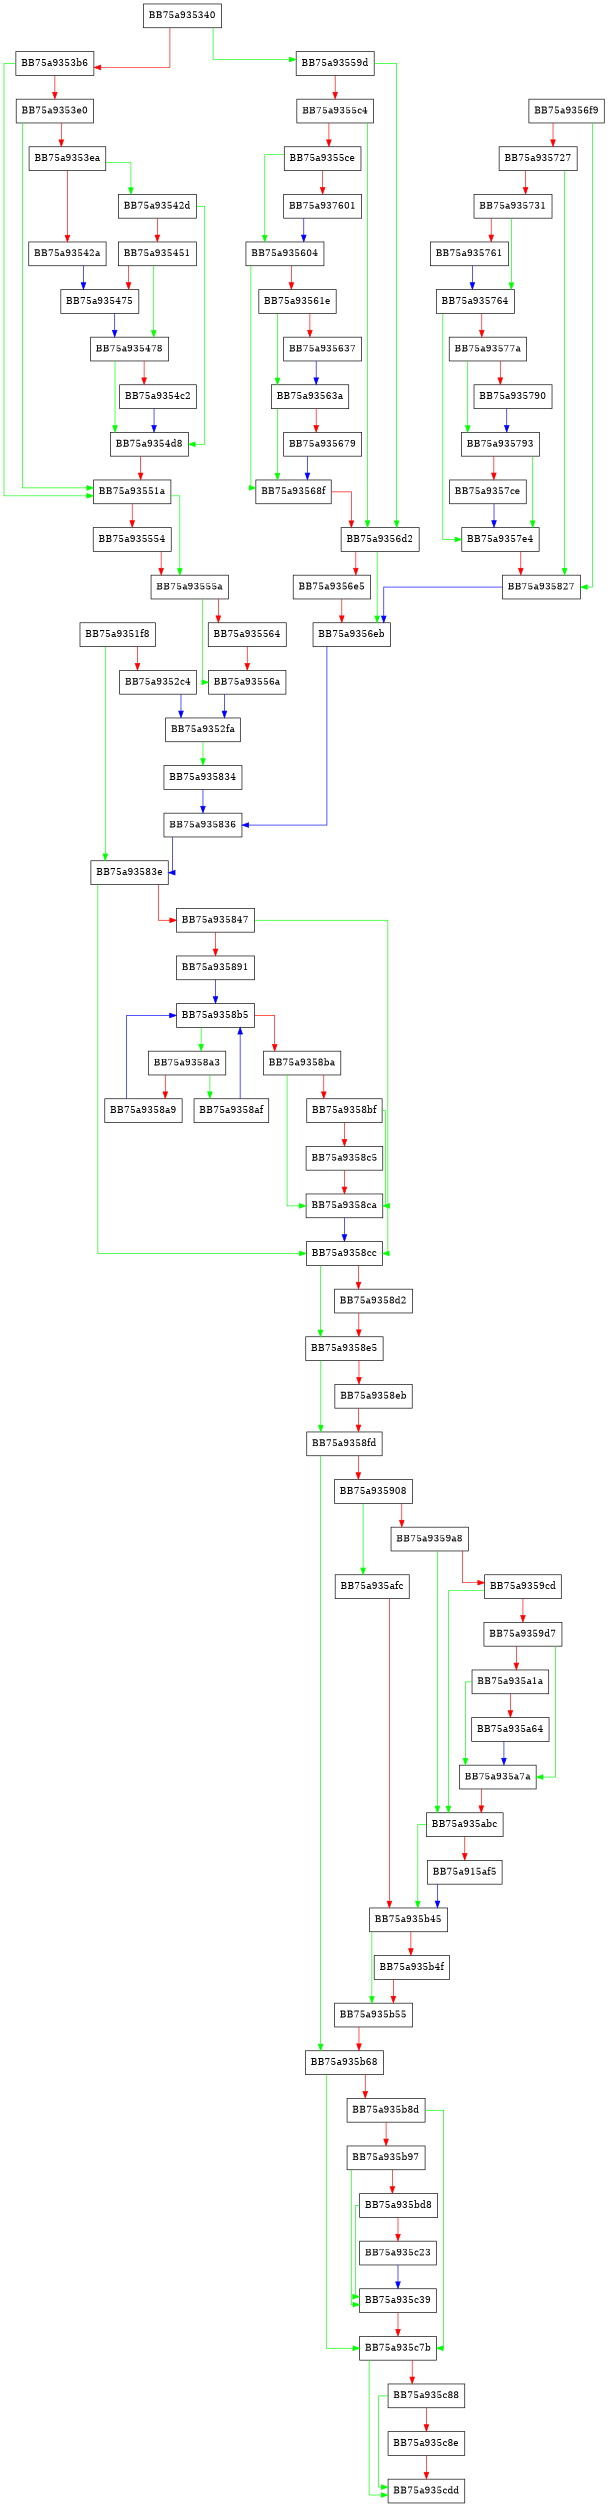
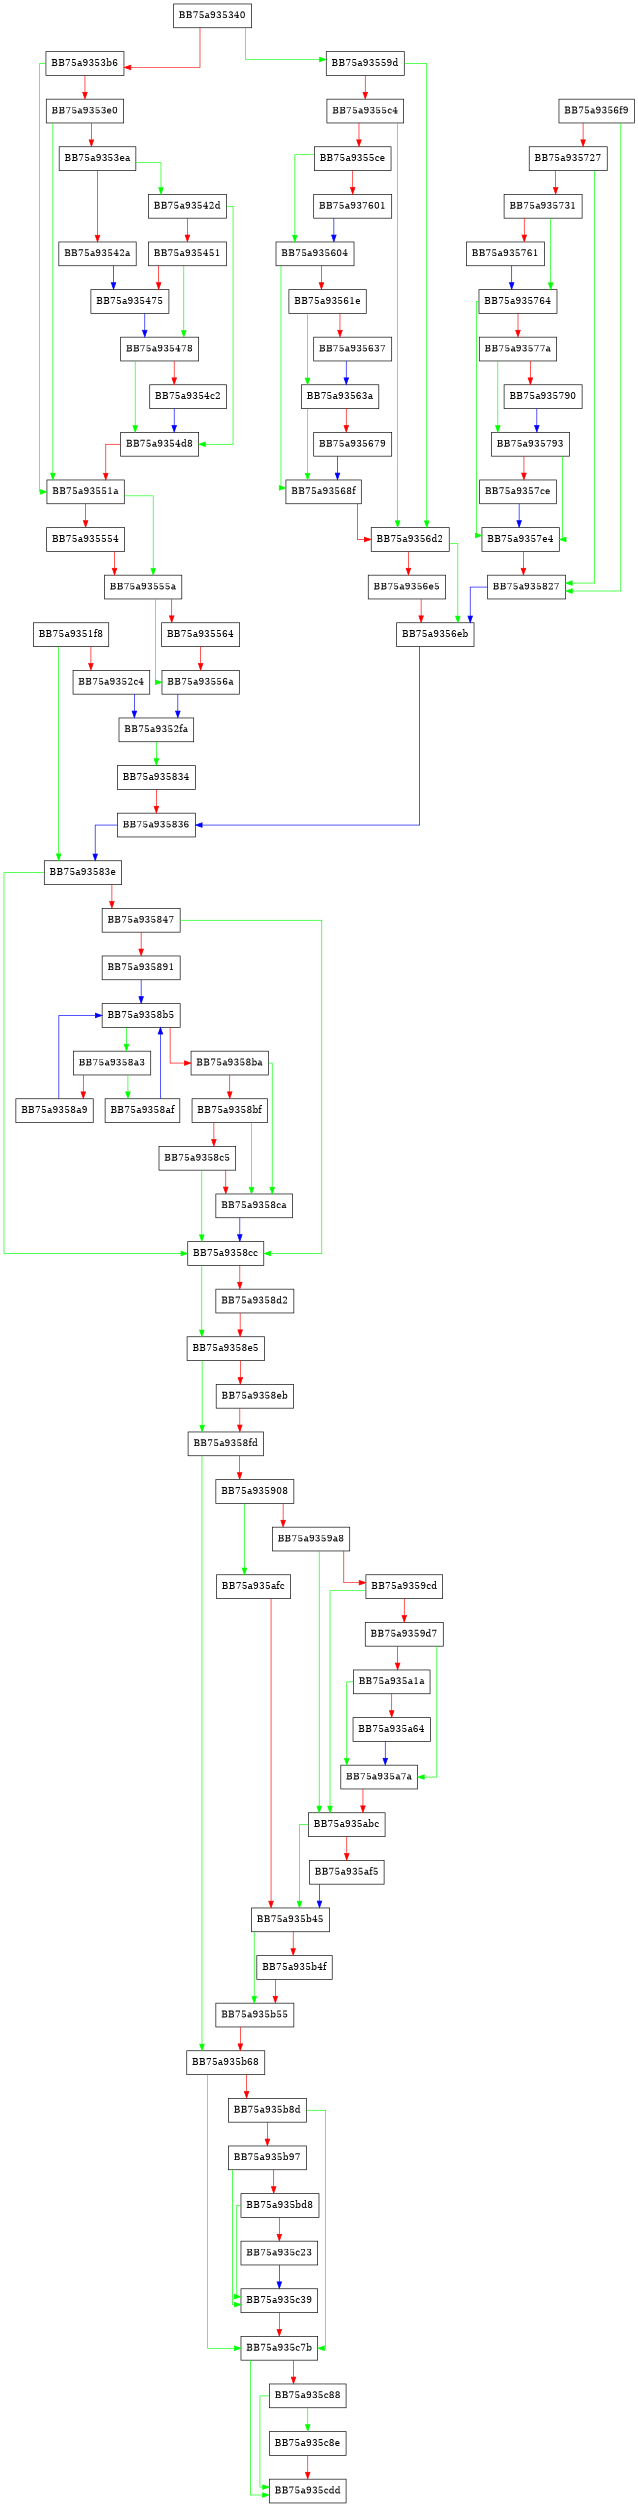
  digraph {
    splines=ortho
    node [shape=box]
    edge [color=red]
    BB75a9351f8
    BB75a93583e
    BB75a9352c4
    BB75a9358cc
    BB75a935847
    BB75a9352fa
    BB75a9358e5
    BB75a9358d2
    BB75a935891
    BB75a935834
    BB75a935836
    BB75a9356f9
    BB75a935827
    BB75a935727
    BB75a935340
    BB75a93559d
    BB75a9353b6
    BB75a9356eb
    BB75a935731
    BB75a9356d2
    BB75a9355c4
    BB75a93551a
    BB75a9353e0
    BB75a9356e5
    BB75a9355ce
    BB75a93555a
    BB75a935554
    BB75a9353ea
    BB75a93556a
    BB75a935564
    BB75a93542d
    BB75a93542a
    BB75a9354d8
    BB75a935451
    BB75a935475
    BB75a935478
    BB75a9354c2
    BB75a935604
    n39 [label=BB75a937601]
    BB75a93568f
    BB75a93561e
    BB75a93563a
    BB75a935637
    BB75a935679
    BB75a935764
    BB75a935761
    BB75a9357e4
    BB75a93577a
    BB75a935793
    BB75a935790
    BB75a9357ce
    BB75a9358fd
    BB75a9358eb
    BB75a9358b5
    BB75a9358a3
    BB75a9358ba
    BB75a9358af
    BB75a9358a9
    BB75a9358ca
    BB75a9358bf
    BB75a9358c5
    BB75a935b68
    BB75a935908
    BB75a935c7b
    BB75a935b8d
    BB75a935afc
    BB75a9359a8
    BB75a935cdd
    BB75a935c88
    BB75a935b97
    BB75a935b45
    BB75a935abc
    BB75a9359cd
    BB75a935b55
    BB75a935b4f
-   BB75a935af5 [label=BB75a915af5]
+   BB75a935af5
    BB75a9359d7
    BB75a935a7a
    BB75a935a1a
    BB75a935a64
    BB75a935c8e
    BB75a935c39
    BB75a935bd8
    BB75a935c23
    BB75a9351f8 -> BB75a93583e [color=green]
    BB75a9351f8 -> BB75a9352c4
    BB75a93583e -> BB75a9358cc [color=green]
    BB75a93583e -> BB75a935847
    BB75a9352c4 -> BB75a9352fa [color=blue]
    BB75a9358cc -> BB75a9358e5 [color=green]
    BB75a9358cc -> BB75a9358d2
    BB75a935847 -> BB75a9358cc [color=green]
    BB75a935847 -> BB75a935891
    BB75a9352fa -> BB75a935834 [color=green]
    BB75a9358e5 -> BB75a9358fd [color=green]
    BB75a9358e5 -> BB75a9358eb
    BB75a9358d2 -> BB75a9358e5
    BB75a935891 -> BB75a9358b5 [color=blue]
-   BB75a935834 -> BB75a935836 [color=blue]
+   BB75a935834 -> BB75a935836
    BB75a935836 -> BB75a93583e [color=blue]
    BB75a9356f9 -> BB75a935827 [color=green]
    BB75a9356f9 -> BB75a935727
    BB75a935827 -> BB75a9356eb [color=blue]
    BB75a935727 -> BB75a935827 [color=green]
    BB75a935727 -> BB75a935731
    BB75a935340 -> BB75a93559d [color=green]
    BB75a935340 -> BB75a9353b6
    BB75a93559d -> BB75a9356d2 [color=green]
    BB75a93559d -> BB75a9355c4
    BB75a9353b6 -> BB75a93551a [color=green]
    BB75a9353b6 -> BB75a9353e0
    BB75a9356eb -> BB75a935836 [color=blue]
    BB75a935731 -> BB75a935764 [color=green]
    BB75a935731 -> BB75a935761
    BB75a9356d2 -> BB75a9356eb [color=green]
    BB75a9356d2 -> BB75a9356e5
    BB75a9355c4 -> BB75a9356d2 [color=green]
    BB75a9355c4 -> BB75a9355ce
    BB75a93551a -> BB75a93555a [color=green]
    BB75a93551a -> BB75a935554
    BB75a9353e0 -> BB75a93551a [color=green]
    BB75a9353e0 -> BB75a9353ea
    BB75a9356e5 -> BB75a9356eb
    BB75a9355ce -> BB75a935604 [color=green]
    BB75a9355ce -> n39
    BB75a93555a -> BB75a93556a [color=green]
    BB75a93555a -> BB75a935564
    BB75a935554 -> BB75a93555a
    BB75a9353ea -> BB75a93542d [color=green]
    BB75a9353ea -> BB75a93542a
    BB75a93556a -> BB75a9352fa [color=blue]
    BB75a935564 -> BB75a93556a
    BB75a93542d -> BB75a9354d8 [color=green]
    BB75a93542d -> BB75a935451
    BB75a93542a -> BB75a935475 [color=blue]
    BB75a9354d8 -> BB75a93551a
    BB75a935451 -> BB75a935475
    BB75a935451 -> BB75a935478 [color=green]
    BB75a935475 -> BB75a935478 [color=blue]
    BB75a935478 -> BB75a9354d8 [color=green]
    BB75a935478 -> BB75a9354c2
    BB75a9354c2 -> BB75a9354d8 [color=blue]
    BB75a935604 -> BB75a93568f [color=green]
    BB75a935604 -> BB75a93561e
    n39 -> BB75a935604 [color=blue]
    BB75a93568f -> BB75a9356d2
    BB75a93561e -> BB75a93563a [color=green]
    BB75a93561e -> BB75a935637
    BB75a93563a -> BB75a93568f [color=green]
    BB75a93563a -> BB75a935679
    BB75a935637 -> BB75a93563a [color=blue]
    BB75a935679 -> BB75a93568f [color=blue]
    BB75a935764 -> BB75a9357e4 [color=green]
    BB75a935764 -> BB75a93577a
    BB75a935761 -> BB75a935764 [color=blue]
    BB75a9357e4 -> BB75a935827
    BB75a93577a -> BB75a935793 [color=green]
    BB75a93577a -> BB75a935790
    BB75a935793 -> BB75a9357e4 [color=green]
    BB75a935793 -> BB75a9357ce
    BB75a935790 -> BB75a935793 [color=blue]
    BB75a9357ce -> BB75a9357e4 [color=blue]
    BB75a9358fd -> BB75a935b68 [color=green]
    BB75a9358fd -> BB75a935908
    BB75a9358eb -> BB75a9358fd
    BB75a9358b5 -> BB75a9358a3 [color=green]
    BB75a9358b5 -> BB75a9358ba
    BB75a9358a3 -> BB75a9358af [color=green]
    BB75a9358a3 -> BB75a9358a9
    BB75a9358ba -> BB75a9358ca [color=green]
    BB75a9358ba -> BB75a9358bf
    BB75a9358af -> BB75a9358b5 [color=blue]
    BB75a9358a9 -> BB75a9358b5 [color=blue]
    BB75a9358ca -> BB75a9358cc [color=blue]
    BB75a9358bf -> BB75a9358ca [color=green]
    BB75a9358bf -> BB75a9358c5
+   BB75a9358c5 -> BB75a9358cc [color=green]
    BB75a9358c5 -> BB75a9358ca
    BB75a935b68 -> BB75a935c7b [color=green]
    BB75a935b68 -> BB75a935b8d
    BB75a935908 -> BB75a935afc [color=green]
    BB75a935908 -> BB75a9359a8
    BB75a935c7b -> BB75a935cdd [color=green]
    BB75a935c7b -> BB75a935c88
    BB75a935b8d -> BB75a935c7b [color=green]
    BB75a935b8d -> BB75a935b97
    BB75a935afc -> BB75a935b45
    BB75a9359a8 -> BB75a935abc [color=green]
    BB75a9359a8 -> BB75a9359cd
    BB75a935c88 -> BB75a935cdd [color=green]
-   BB75a935c88 -> BB75a935c8e
+   BB75a935c88 -> BB75a935c8e [color=green]
    BB75a935b97 -> BB75a935c39 [color=green]
    BB75a935b97 -> BB75a935bd8
    BB75a935b45 -> BB75a935b55 [color=green]
    BB75a935b45 -> BB75a935b4f
    BB75a935abc -> BB75a935b45 [color=green]
    BB75a935abc -> BB75a935af5
    BB75a9359cd -> BB75a935abc [color=green]
    BB75a9359cd -> BB75a9359d7
    BB75a935b55 -> BB75a935b68
    BB75a935b4f -> BB75a935b55
    BB75a935af5 -> BB75a935b45 [color=blue]
    BB75a9359d7 -> BB75a935a7a [color=green]
    BB75a9359d7 -> BB75a935a1a
    BB75a935a7a -> BB75a935abc
    BB75a935a1a -> BB75a935a7a [color=green]
    BB75a935a1a -> BB75a935a64
    BB75a935a64 -> BB75a935a7a [color=blue]
    BB75a935c8e -> BB75a935cdd
    BB75a935c39 -> BB75a935c7b
    BB75a935bd8 -> BB75a935c39 [color=green]
    BB75a935bd8 -> BB75a935c23
    BB75a935c23 -> BB75a935c39 [color=blue]
  }
